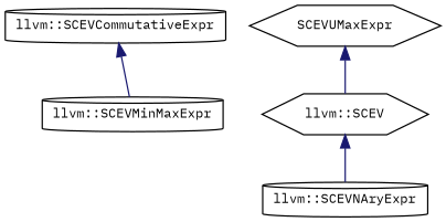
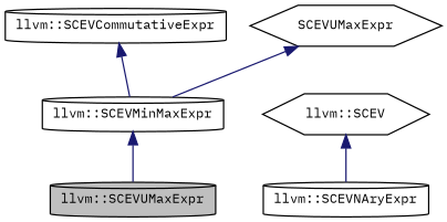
  digraph {
    fontname="IBM Plex Mono"
    node [color=black fontname="IBM Plex Mono" fontsize=10 shape=cylinder]
    edge [color=midnightblue dir=back fontname="IBM Plex Mono" fontsize=10 labelfontname=Helvetica labelfontsize=10 style=solid]
+   n1 [fillcolor=grey75 fontcolor=black height=0.2 label="llvm::SCEVUMaxExpr" style=filled width=0.4]
    n2 [height=0.2 label="llvm::SCEVMinMaxExpr" width=0.4]
    n3 [height=0.2 label="llvm::SCEVCommutativeExpr" width=0.4]
    n4 [height=0.2 label="llvm::SCEVNAryExpr" width=0.4]
    n5 [height=0.2 label="llvm::SCEV" shape=hexagon width=0.4]
    n6 [height=0.2 label=SCEVUMaxExpr shape=hexagon width=0.4]
+   n2 -> n1
    n3 -> n2
    n5 -> n4
-   n6 -> n5
+   n6 -> n2
  }
